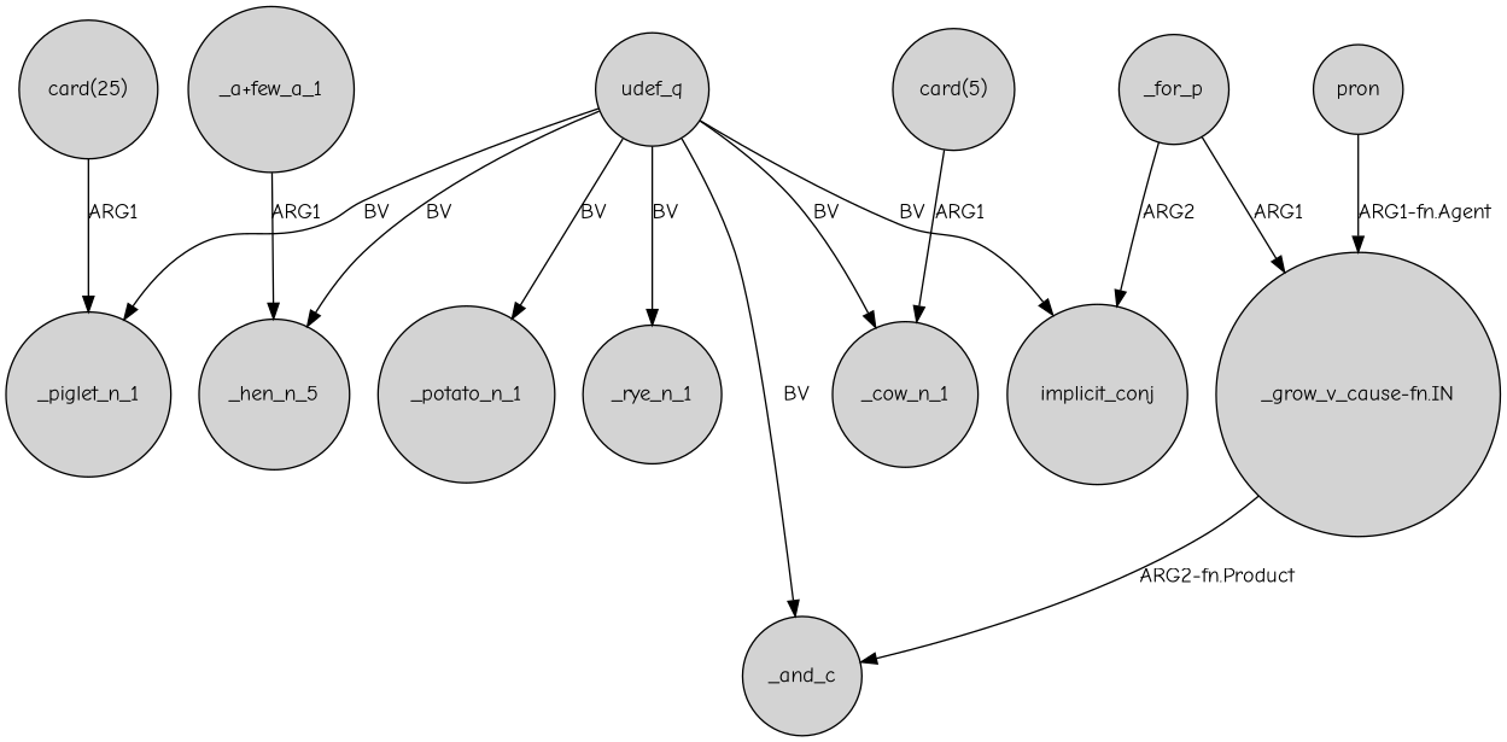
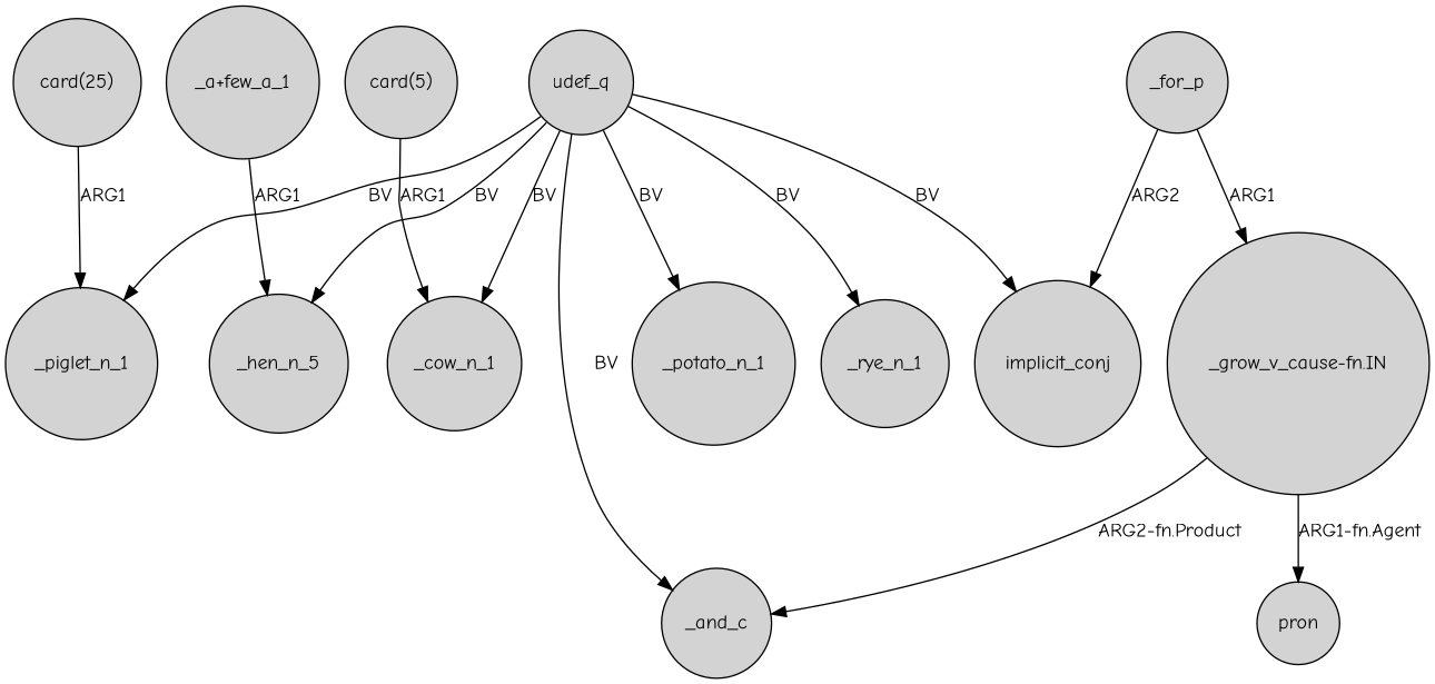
  digraph {
    fontname="Comic Neue"
    node [fontname="Comic Neue" shape=circle style=filled]
    edge [fontname="Comic Neue"]
    n1 [label=_hen_n_5]
    udef_q
    _piglet_n_1
    _potato_n_1
    implicit_conj
    _and_c
    _cow_n_1
    _rye_n_1
    _for_p
    "_grow_v_cause-fn.IN"
    pron
    "card(5)"
    "_a+few_a_1"
    "card(25)"
    udef_q -> n1 [label=BV]
    udef_q -> _piglet_n_1 [label=BV]
    udef_q -> _potato_n_1 [label=BV]
    udef_q -> implicit_conj [label=BV]
    udef_q -> _and_c [label=BV]
    udef_q -> _cow_n_1 [label=BV]
    udef_q -> _rye_n_1 [label=BV]
    _for_p -> implicit_conj [label=ARG2]
    _for_p -> "_grow_v_cause-fn.IN" [label=ARG1]
    "_grow_v_cause-fn.IN" -> _and_c [label="ARG2-fn.Product"]
-   pron -> "_grow_v_cause-fn.IN" [label="ARG1-fn.Agent"]
+   "_grow_v_cause-fn.IN" -> pron [label="ARG1-fn.Agent"]
    "card(5)" -> _cow_n_1 [label=ARG1]
    "_a+few_a_1" -> n1 [label=ARG1]
    "card(25)" -> _piglet_n_1 [label=ARG1]
  }
